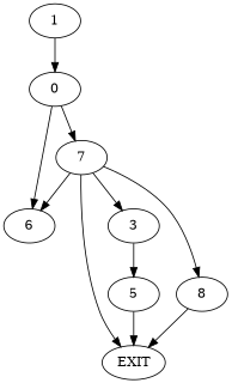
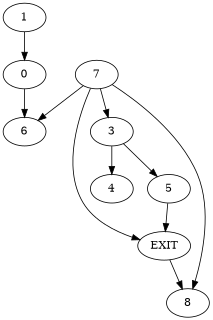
  digraph {
    n1 [label=0]
    1
    n3 [label=EXIT]
    6
    7
    3
+   4
    5
    8
    n1 -> 6
-   n1 -> 7
    1 -> n1
    7 -> n3
    7 -> 6
    7 -> 3
    7 -> 8
+   3 -> 4
    3 -> 5
    5 -> n3
-   8 -> n3
+   n3 -> 8
  }
